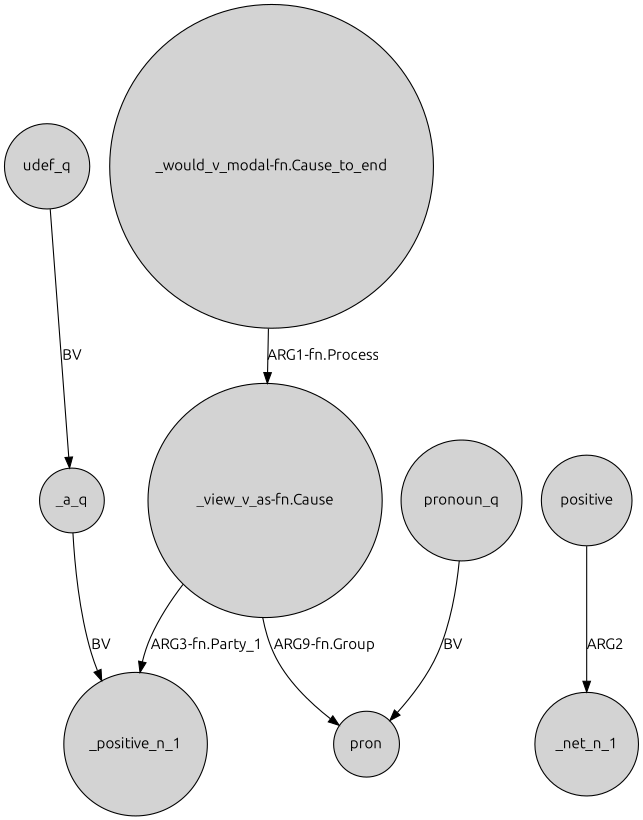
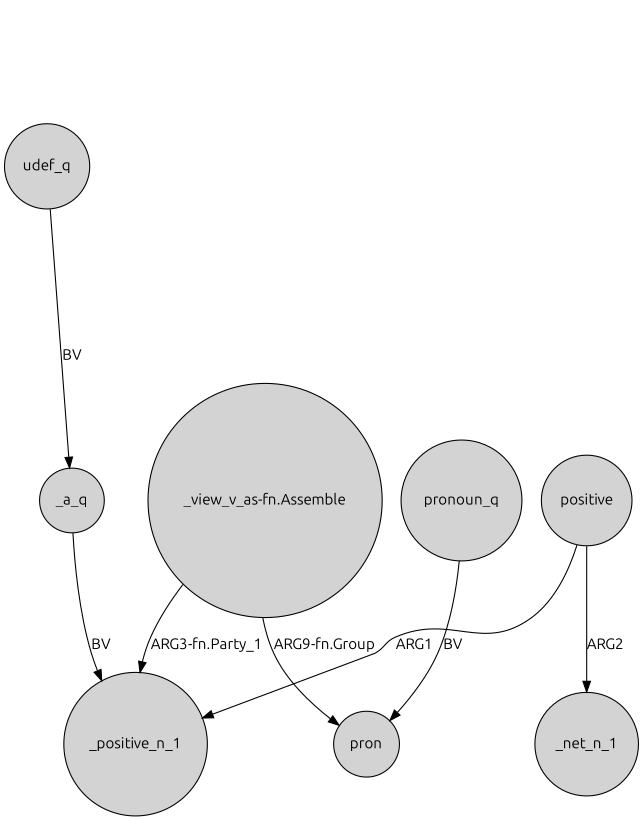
  digraph {
    fontname=Ubuntu
    node [fontname=Ubuntu shape=circle style=filled]
    edge [fontname=Ubuntu]
-   "_would_v_modal-fn.Cause_to_end"
-   "_view_v_as-fn.Assemble" [label="_view_v_as-fn.Cause"]
+   "_view_v_as-fn.Assemble"
    _positive_n_1
    pron
    udef_q
    _a_q
    n7 [label=positive]
    _net_n_1
    pronoun_q
-   "_would_v_modal-fn.Cause_to_end" -> "_view_v_as-fn.Assemble" [label="ARG1-fn.Process"]
    "_view_v_as-fn.Assemble" -> _positive_n_1 [label="ARG3-fn.Party_1"]
    "_view_v_as-fn.Assemble" -> pron [label="ARG9-fn.Group"]
    udef_q -> _a_q [label=BV]
    _a_q -> _positive_n_1 [label=BV]
+   n7 -> _positive_n_1 [label=ARG1]
    n7 -> _net_n_1 [label=ARG2]
    pronoun_q -> pron [label=BV]
  }
